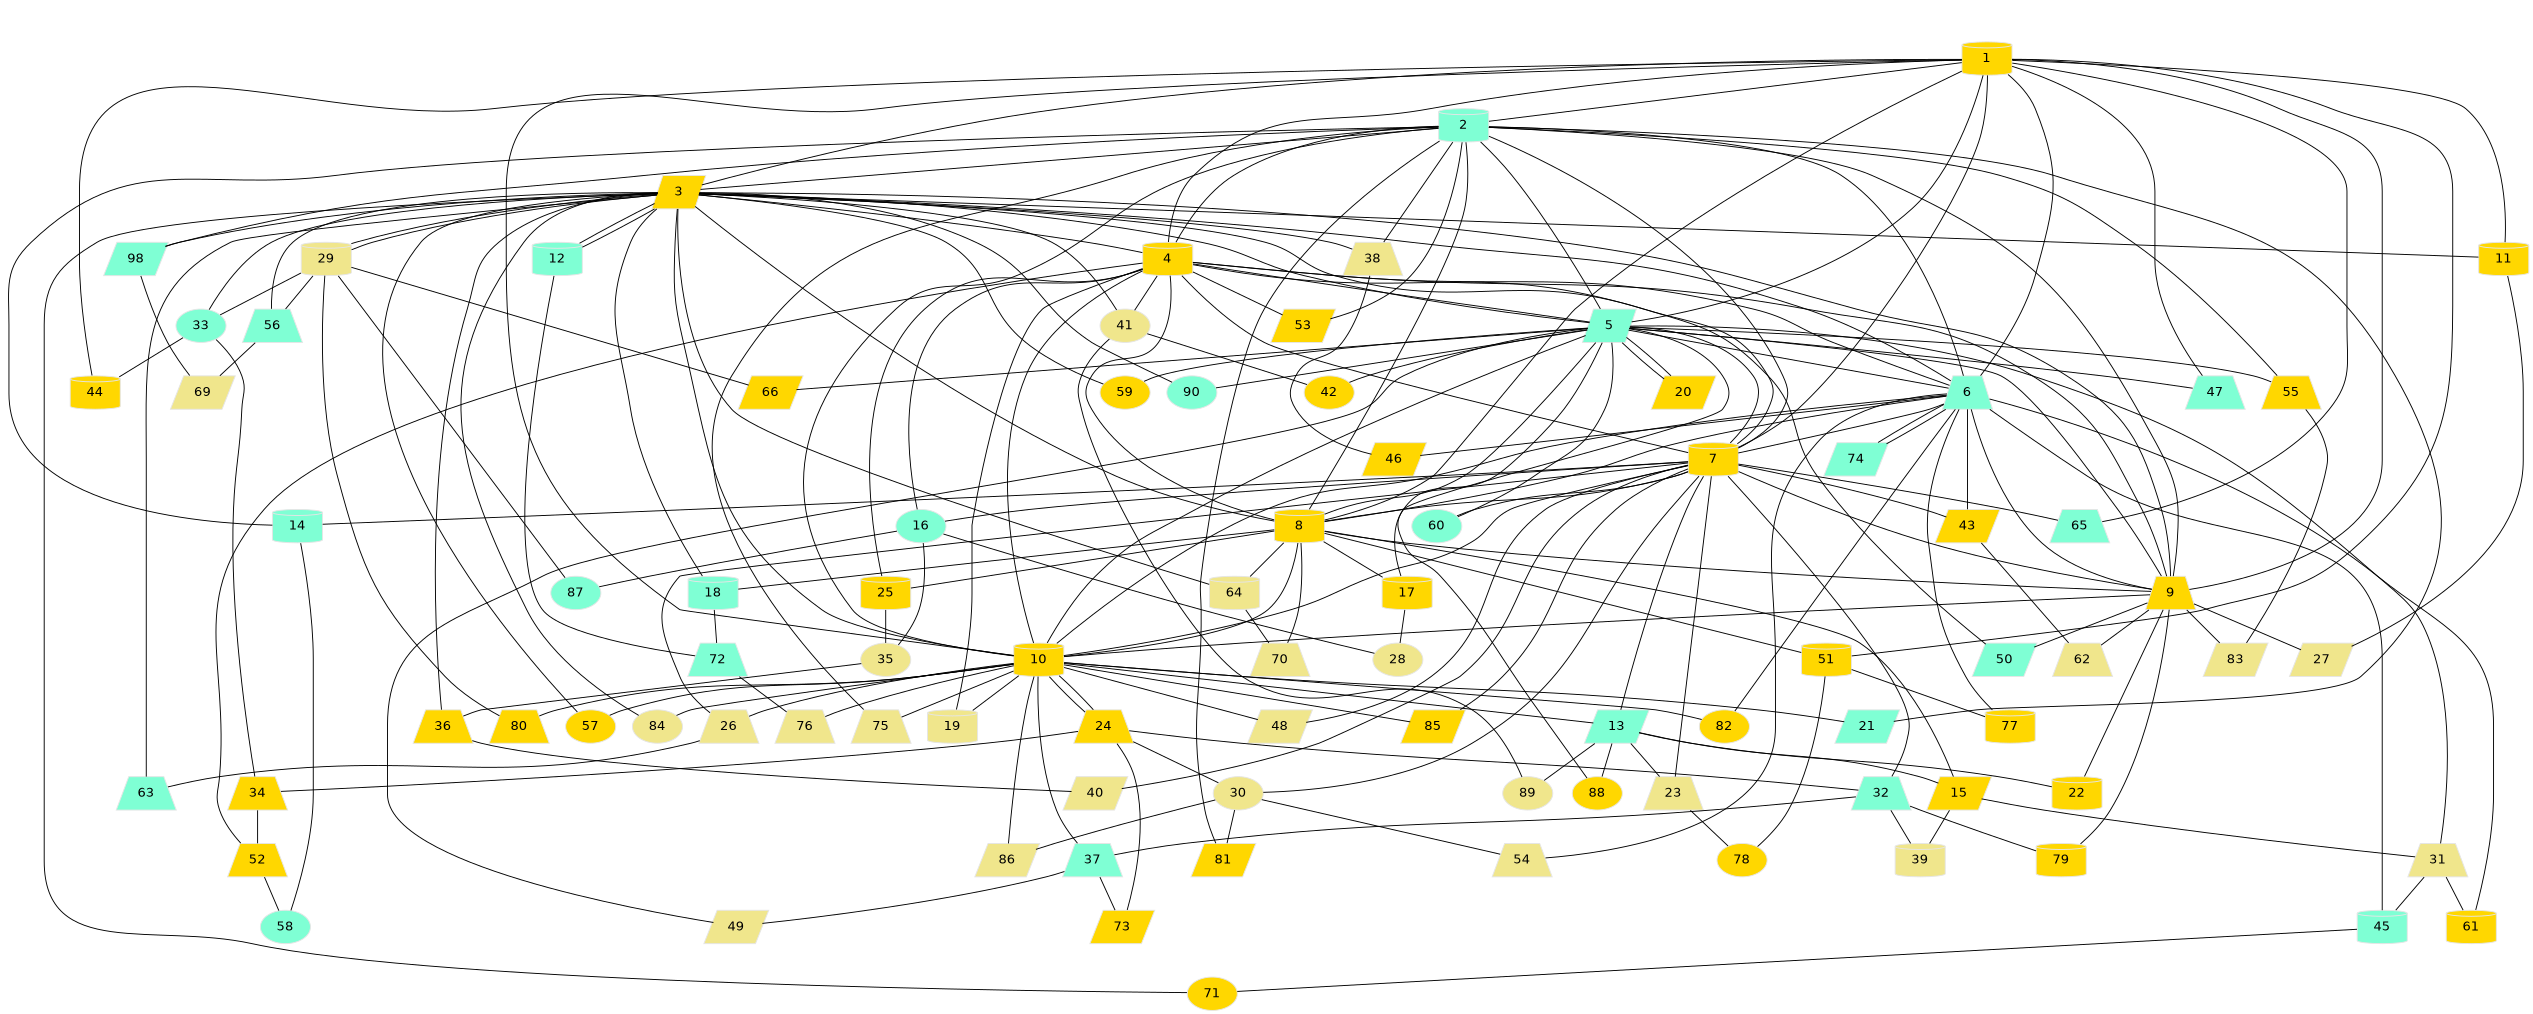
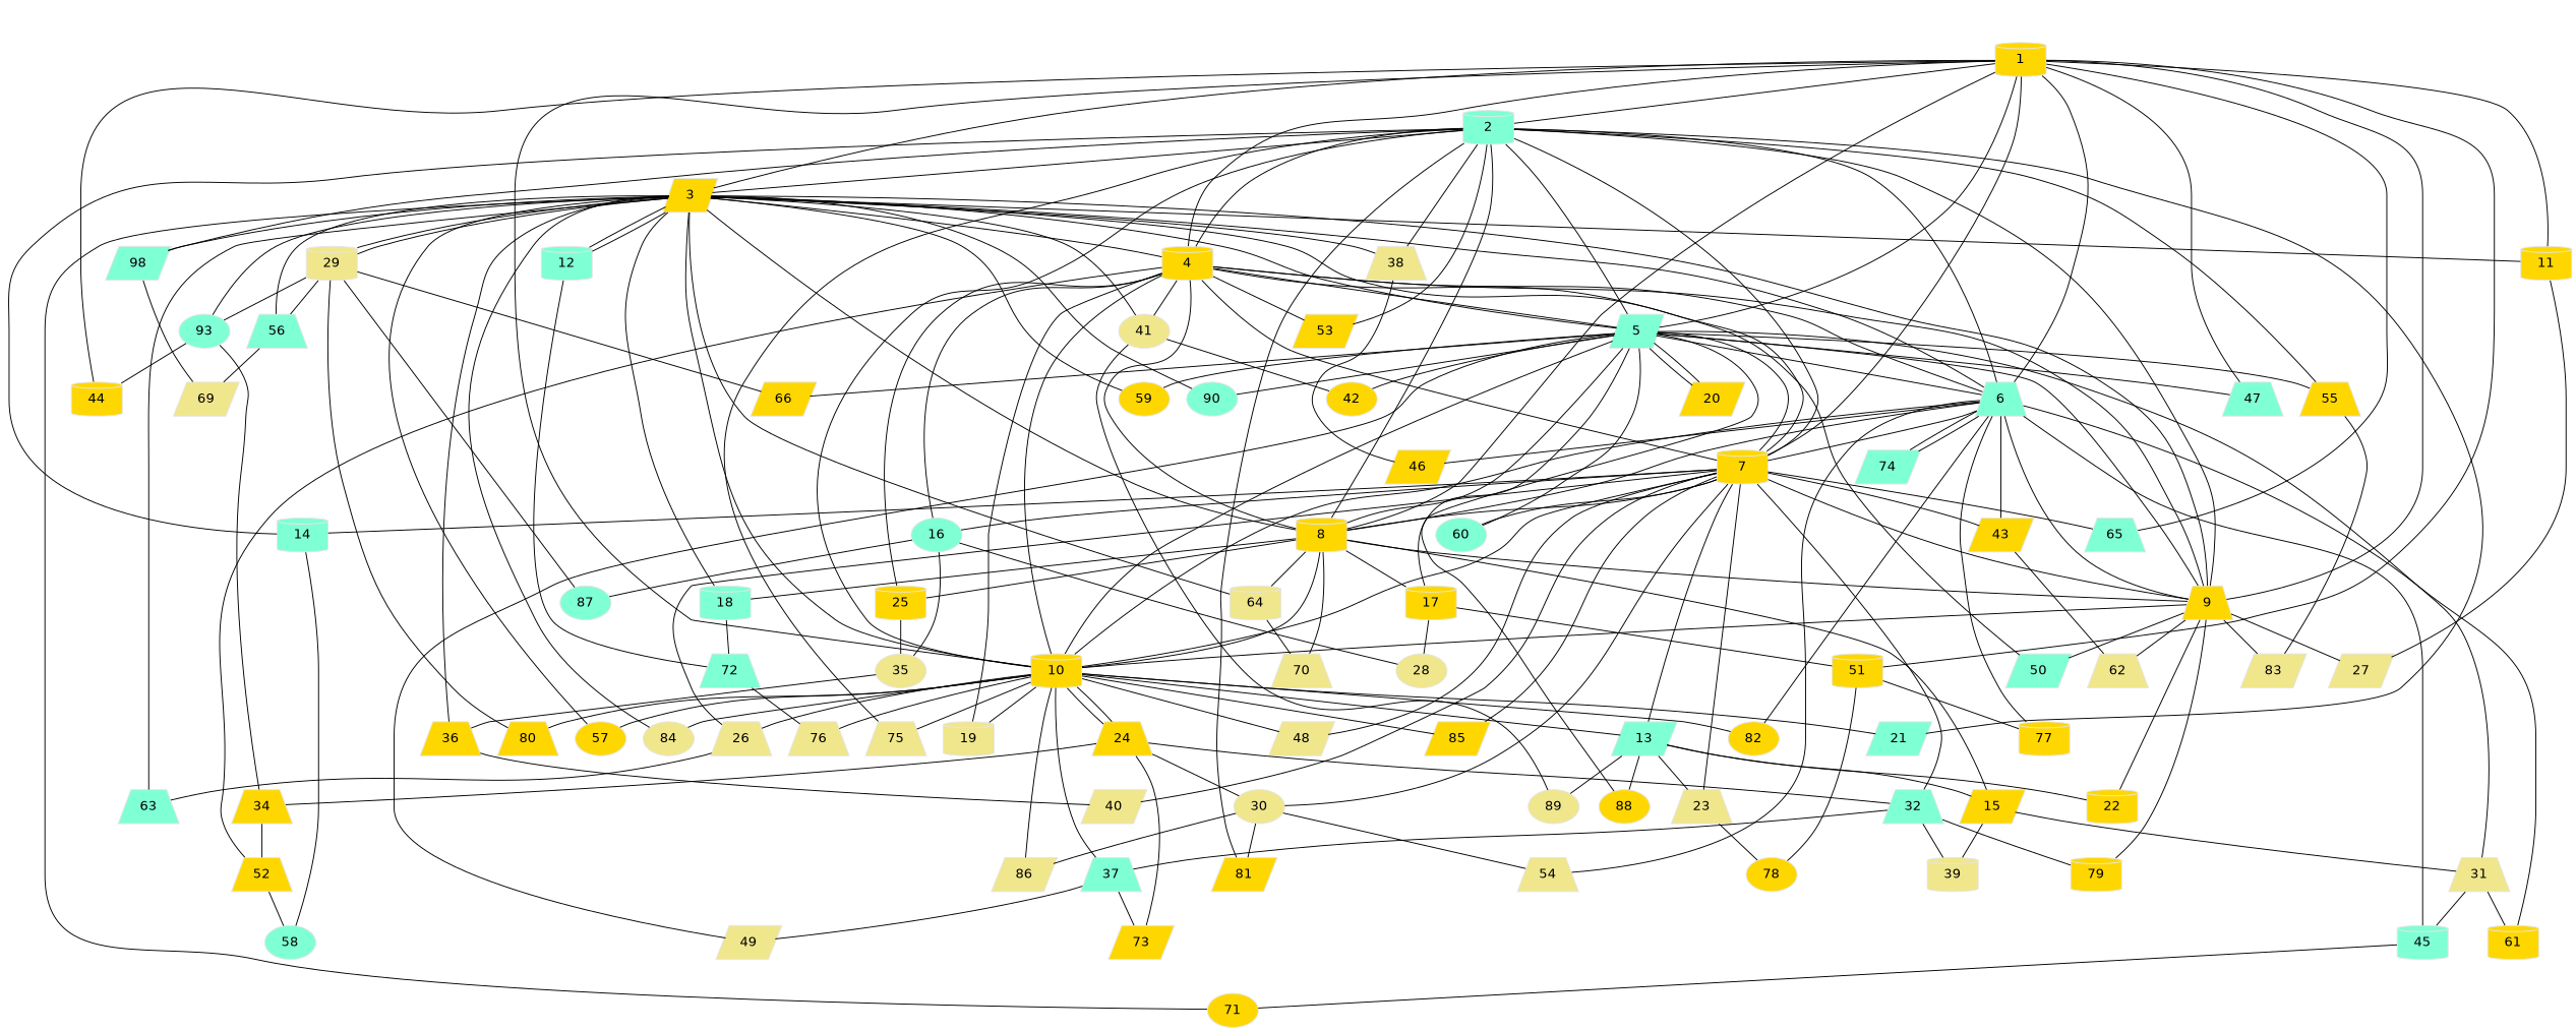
  graph {
    fontname="DejaVu Sans"
    node [color=gray90 fillcolor=gold fontname="DejaVu Sans" shape=trapezium style=filled]
    edge [fontname="DejaVu Sans"]
    1 [shape=cylinder]
    2 [fillcolor=aquamarine shape=cylinder]
    3 [shape=parallelogram]
    4 [shape=cylinder]
    5 [fillcolor=aquamarine shape=parallelogram]
    6 [fillcolor=aquamarine]
    7 [shape=cylinder]
    8 [shape=cylinder]
    9
    10 [shape=cylinder]
    11 [shape=cylinder]
    44 [shape=cylinder]
    47 [fillcolor=aquamarine]
    51 [shape=cylinder]
    65 [fillcolor=aquamarine]
    14 [fillcolor=aquamarine shape=cylinder]
    21 [fillcolor=aquamarine shape=parallelogram]
    38 [fillcolor=khaki]
    53 [shape=parallelogram]
    55
    n21 [fillcolor=aquamarine label=98 shape=parallelogram]
    75 [fillcolor=khaki]
    81 [shape=parallelogram]
    12 [fillcolor=aquamarine shape=cylinder]
    18 [fillcolor=aquamarine shape=cylinder]
    29 [fillcolor=khaki shape=cylinder]
-   33 [fillcolor=aquamarine shape=ellipse]
+   33 [fillcolor=aquamarine shape=ellipse label=93]
    36
    41 [fillcolor=khaki shape=ellipse]
    56 [fillcolor=aquamarine]
    57 [shape=ellipse]
    59 [shape=ellipse]
    63 [fillcolor=aquamarine]
    64 [fillcolor=khaki shape=cylinder]
    71 [shape=ellipse]
    84 [fillcolor=khaki shape=ellipse]
    90 [fillcolor=aquamarine shape=ellipse]
    16 [fillcolor=aquamarine shape=ellipse]
    19 [fillcolor=khaki shape=cylinder]
    25 [shape=cylinder]
    50 [fillcolor=aquamarine shape=parallelogram]
    52
    17 [shape=cylinder]
    20 [shape=parallelogram]
    31 [fillcolor=khaki]
    42 [shape=ellipse]
    49 [fillcolor=khaki shape=parallelogram]
    60 [fillcolor=aquamarine shape=ellipse]
    66 [shape=parallelogram]
    88 [shape=ellipse]
    43 [shape=parallelogram]
    45 [fillcolor=aquamarine shape=cylinder]
    46 [shape=parallelogram]
    54 [fillcolor=khaki]
    61 [shape=cylinder]
    74 [fillcolor=aquamarine shape=parallelogram]
    77 [shape=cylinder]
    82 [shape=ellipse]
    13 [fillcolor=aquamarine shape=parallelogram]
    23 [fillcolor=khaki]
    26 [fillcolor=khaki]
    30 [fillcolor=khaki shape=ellipse]
    32 [fillcolor=aquamarine]
    40 [fillcolor=khaki shape=parallelogram]
    48 [fillcolor=khaki shape=parallelogram]
    85 [shape=parallelogram]
    15 [shape=parallelogram]
    70 [fillcolor=khaki]
    22 [shape=cylinder]
    27 [fillcolor=khaki shape=parallelogram]
    62 [fillcolor=khaki]
    79 [shape=cylinder]
    83 [fillcolor=khaki shape=parallelogram]
    24
    37 [fillcolor=aquamarine]
    76 [fillcolor=khaki]
    80
    86 [fillcolor=khaki shape=parallelogram]
    78 [shape=ellipse]
    58 [fillcolor=aquamarine shape=ellipse]
    69 [fillcolor=khaki shape=parallelogram]
    72 [fillcolor=aquamarine]
    87 [fillcolor=aquamarine shape=ellipse]
    34
    89 [fillcolor=khaki shape=ellipse]
    28 [fillcolor=khaki shape=ellipse]
    35 [fillcolor=khaki shape=ellipse]
    39 [fillcolor=khaki shape=cylinder]
    73 [shape=parallelogram]
    1 -- 2
    1 -- 3
    1 -- 4
    1 -- 5
    1 -- 6
    1 -- 7
    1 -- 8
    1 -- 9
    1 -- 10
    1 -- 11
    1 -- 44
    1 -- 47
    1 -- 51
    1 -- 65
    2 -- 3
    2 -- 4
    2 -- 5
    2 -- 6
    2 -- 7
    2 -- 8
    2 -- 9
    2 -- 10
    2 -- 14
    2 -- 21
    2 -- 38
    2 -- 53
    2 -- 55
    2 -- n21
    2 -- 75
    2 -- 81
    3 -- 4
    3 -- 5
    3 -- 6
    3 -- 7
    3 -- 8
    3 -- 9
    3 -- 10
    3 -- 11
    3 -- 38
    3 -- n21
    3 -- 12
    3 -- 12
    3 -- 18
    3 -- 29
    3 -- 29
    3 -- 33
    3 -- 36
    3 -- 41
    3 -- 56
    3 -- 57
    3 -- 59
    3 -- 63
    3 -- 64
    3 -- 71
    3 -- 84
    3 -- 90
    4 -- 5
    4 -- 6
    4 -- 7
    4 -- 8
    4 -- 9
    4 -- 10
    4 -- 53
    4 -- 41
    4 -- 16
    4 -- 19
    4 -- 25
    4 -- 50
    4 -- 52
    5 -- 6
    5 -- 7
    5 -- 8
    5 -- 9
    5 -- 10
    5 -- 47
    5 -- 55
    5 -- 59
    5 -- 90
    5 -- 17
    5 -- 20
    5 -- 20
    5 -- 31
    5 -- 42
    5 -- 49
    5 -- 60
    5 -- 66
    5 -- 88
    6 -- 7
    6 -- 8
    6 -- 9
    6 -- 10
    6 -- 43
    6 -- 45
    6 -- 46
    6 -- 54
    6 -- 61
    6 -- 74
    6 -- 74
    6 -- 77
    6 -- 82
    7 -- 8
    7 -- 9
    7 -- 10
    7 -- 65
    7 -- 14
    7 -- 16
    7 -- 60
    7 -- 43
    7 -- 13
    7 -- 23
    7 -- 26
    7 -- 30
    7 -- 32
    7 -- 40
    7 -- 48
    7 -- 85
    8 -- 9
    8 -- 10
-   8 -- 51
+   17 -- 51
    8 -- 18
    8 -- 64
    8 -- 25
    8 -- 17
    8 -- 15
    8 -- 70
    9 -- 10
    9 -- 50
    9 -- 22
    9 -- 27
    9 -- 62
    9 -- 79
    9 -- 83
    10 -- 21
    10 -- 75
    10 -- 57
    10 -- 84
    10 -- 19
    10 -- 82
    10 -- 13
    10 -- 26
    10 -- 48
    10 -- 85
    10 -- 24
    10 -- 24
    10 -- 37
    10 -- 76
    10 -- 80
    10 -- 86
    11 -- 27
    51 -- 77
    51 -- 78
    14 -- 58
    38 -- 46
    55 -- 83
    n21 -- 69
    12 -- 72
    18 -- 72
    29 -- 33
    29 -- 56
    29 -- 66
    29 -- 80
    29 -- 87
    33 -- 44
    33 -- 34
    36 -- 40
    41 -- 42
    41 -- 89
    56 -- 69
    64 -- 70
    16 -- 87
    16 -- 28
    16 -- 35
    25 -- 35
    52 -- 58
    17 -- 28
    31 -- 45
    31 -- 61
    43 -- 62
    45 -- 71
    13 -- 88
    13 -- 23
    13 -- 15
    13 -- 22
    13 -- 89
    23 -- 78
    26 -- 63
    30 -- 81
    30 -- 54
    30 -- 86
    32 -- 79
    32 -- 37
    32 -- 39
    15 -- 31
    15 -- 39
    24 -- 30
    24 -- 32
    24 -- 34
    24 -- 73
    37 -- 49
    37 -- 73
    72 -- 76
    34 -- 52
    35 -- 36
  }
